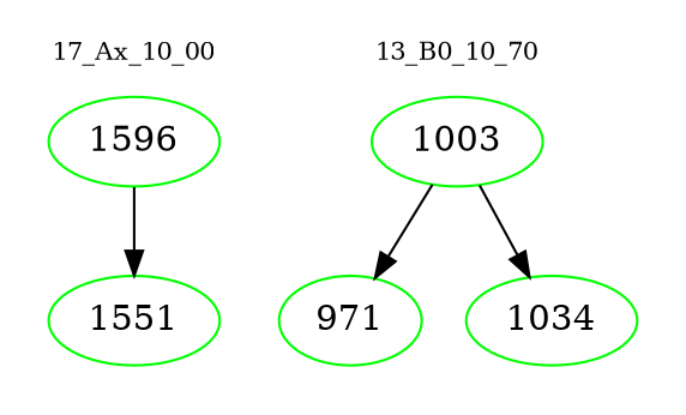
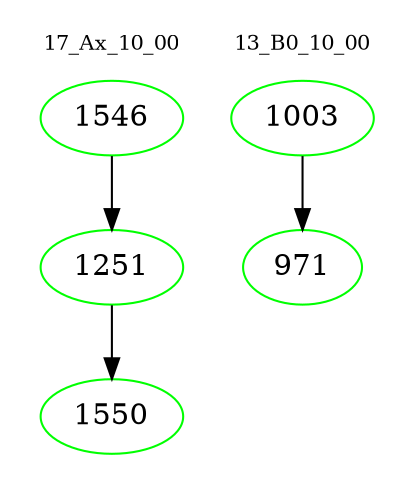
  digraph {
    node [color=green]
    edge [color=black]
-   n1 [label=1551]
-   n2 [label=1596]
+   n1 [label=1251]
+   n2 [label=1546]
+   n3 [label=1550]
    n4 [label=1003]
    n5 [label=971]
-   n6 [label=1034]
    subgraph cluster_1 {
      color=white
      fontsize=10
      label="17_Ax_10_00"
      n1
      n2
+     n3
    }
    subgraph cluster_2 {
      color=white
      fontsize=10
-     label="13_B0_10_70"
+     label="13_B0_10_00"
      n4
      n5
-     n6
    }
+   n1 -> n3
    n2 -> n1
    n4 -> n5
-   n4 -> n6
  }
